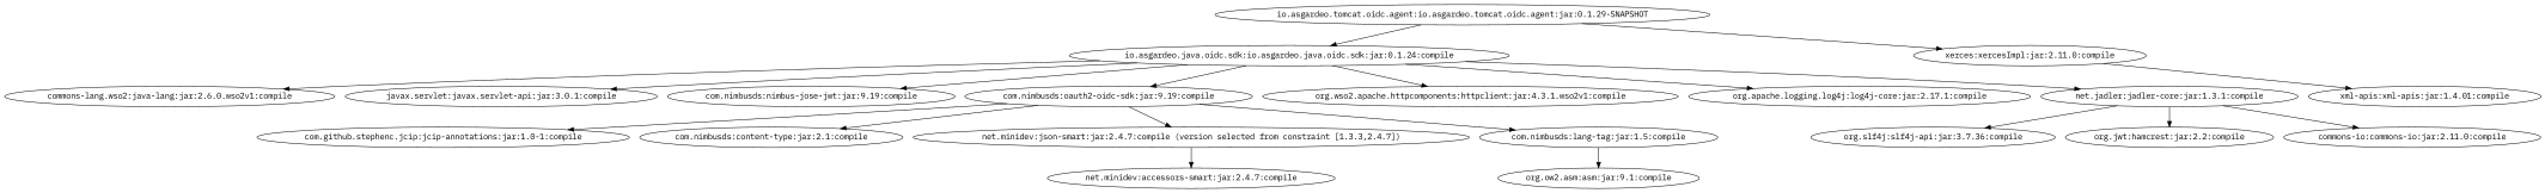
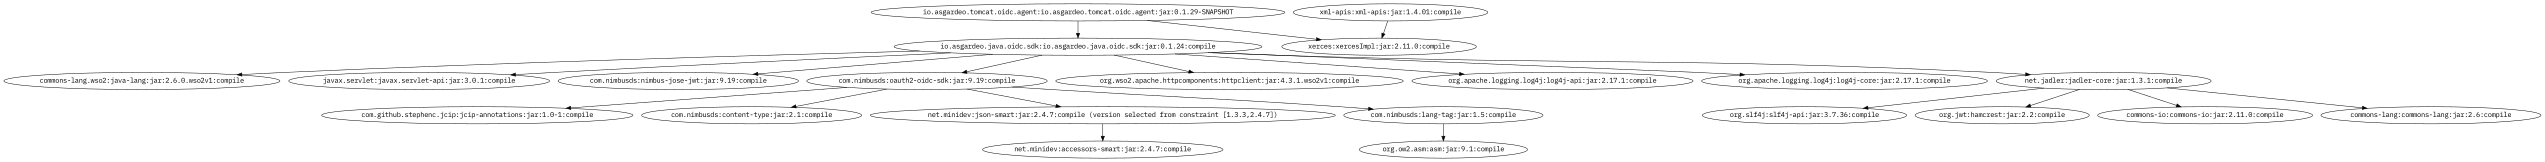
  digraph {
    fontname="IBM Plex Mono"
    node [fontname="IBM Plex Mono"]
    edge [fontname="IBM Plex Mono"]
    "io.asgardeo.tomcat.oidc.agent:io.asgardeo.tomcat.oidc.agent:jar:0.1.29-SNAPSHOT"
    "io.asgardeo.java.oidc.sdk:io.asgardeo.java.oidc.sdk:jar:0.1.24:compile"
    "xerces:xercesImpl:jar:2.11.0:compile"
    n4 [label="commons-lang.wso2:java-lang:jar:2.6.0.wso2v1:compile"]
    "javax.servlet:javax.servlet-api:jar:3.0.1:compile"
    "com.nimbusds:nimbus-jose-jwt:jar:9.19:compile"
    "com.nimbusds:oauth2-oidc-sdk:jar:9.19:compile"
    "org.wso2.apache.httpcomponents:httpclient:jar:4.3.1.wso2v1:compile"
+   "org.apache.logging.log4j:log4j-api:jar:2.17.1:compile"
    "org.apache.logging.log4j:log4j-core:jar:2.17.1:compile"
    "net.jadler:jadler-core:jar:1.3.1:compile"
    "xml-apis:xml-apis:jar:1.4.01:compile"
    "com.github.stephenc.jcip:jcip-annotations:jar:1.0-1:compile"
    "com.nimbusds:content-type:jar:2.1:compile"
    "net.minidev:json-smart:jar:2.4.7:compile (version selected from constraint [1.3.3,2.4.7])"
    "com.nimbusds:lang-tag:jar:1.5:compile"
    n17 [label="org.slf4j:slf4j-api:jar:3.7.36:compile"]
    n18 [label="org.jwt:hamcrest:jar:2.2:compile"]
    "commons-io:commons-io:jar:2.11.0:compile"
+   "commons-lang:commons-lang:jar:2.6:compile"
    "net.minidev:accessors-smart:jar:2.4.7:compile"
    "org.ow2.asm:asm:jar:9.1:compile"
    "io.asgardeo.tomcat.oidc.agent:io.asgardeo.tomcat.oidc.agent:jar:0.1.29-SNAPSHOT" -> "io.asgardeo.java.oidc.sdk:io.asgardeo.java.oidc.sdk:jar:0.1.24:compile"
    "io.asgardeo.tomcat.oidc.agent:io.asgardeo.tomcat.oidc.agent:jar:0.1.29-SNAPSHOT" -> "xerces:xercesImpl:jar:2.11.0:compile"
    "io.asgardeo.java.oidc.sdk:io.asgardeo.java.oidc.sdk:jar:0.1.24:compile" -> n4
    "io.asgardeo.java.oidc.sdk:io.asgardeo.java.oidc.sdk:jar:0.1.24:compile" -> "javax.servlet:javax.servlet-api:jar:3.0.1:compile"
    "io.asgardeo.java.oidc.sdk:io.asgardeo.java.oidc.sdk:jar:0.1.24:compile" -> "com.nimbusds:nimbus-jose-jwt:jar:9.19:compile"
    "io.asgardeo.java.oidc.sdk:io.asgardeo.java.oidc.sdk:jar:0.1.24:compile" -> "com.nimbusds:oauth2-oidc-sdk:jar:9.19:compile"
    "io.asgardeo.java.oidc.sdk:io.asgardeo.java.oidc.sdk:jar:0.1.24:compile" -> "org.wso2.apache.httpcomponents:httpclient:jar:4.3.1.wso2v1:compile"
+   "io.asgardeo.java.oidc.sdk:io.asgardeo.java.oidc.sdk:jar:0.1.24:compile" -> "org.apache.logging.log4j:log4j-api:jar:2.17.1:compile"
    "io.asgardeo.java.oidc.sdk:io.asgardeo.java.oidc.sdk:jar:0.1.24:compile" -> "org.apache.logging.log4j:log4j-core:jar:2.17.1:compile"
    "io.asgardeo.java.oidc.sdk:io.asgardeo.java.oidc.sdk:jar:0.1.24:compile" -> "net.jadler:jadler-core:jar:1.3.1:compile"
-   "xerces:xercesImpl:jar:2.11.0:compile" -> "xml-apis:xml-apis:jar:1.4.01:compile"
+   "xml-apis:xml-apis:jar:1.4.01:compile" -> "xerces:xercesImpl:jar:2.11.0:compile"
    "com.nimbusds:oauth2-oidc-sdk:jar:9.19:compile" -> "com.github.stephenc.jcip:jcip-annotations:jar:1.0-1:compile"
    "com.nimbusds:oauth2-oidc-sdk:jar:9.19:compile" -> "com.nimbusds:content-type:jar:2.1:compile"
    "com.nimbusds:oauth2-oidc-sdk:jar:9.19:compile" -> "net.minidev:json-smart:jar:2.4.7:compile (version selected from constraint [1.3.3,2.4.7])"
    "com.nimbusds:oauth2-oidc-sdk:jar:9.19:compile" -> "com.nimbusds:lang-tag:jar:1.5:compile"
    "net.jadler:jadler-core:jar:1.3.1:compile" -> n17
    "net.jadler:jadler-core:jar:1.3.1:compile" -> n18
    "net.jadler:jadler-core:jar:1.3.1:compile" -> "commons-io:commons-io:jar:2.11.0:compile"
+   "net.jadler:jadler-core:jar:1.3.1:compile" -> "commons-lang:commons-lang:jar:2.6:compile"
    "net.minidev:json-smart:jar:2.4.7:compile (version selected from constraint [1.3.3,2.4.7])" -> "net.minidev:accessors-smart:jar:2.4.7:compile"
    "com.nimbusds:lang-tag:jar:1.5:compile" -> "org.ow2.asm:asm:jar:9.1:compile"
  }
